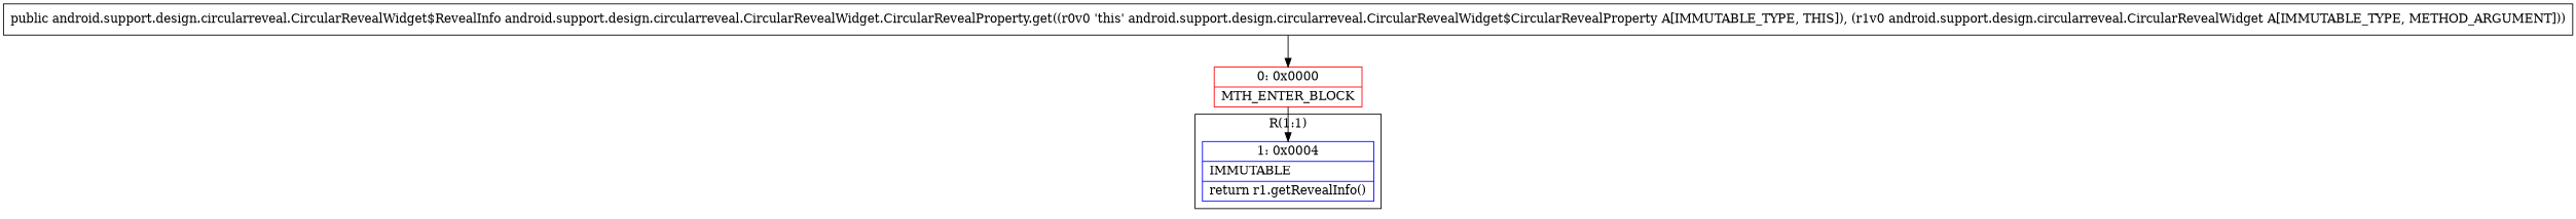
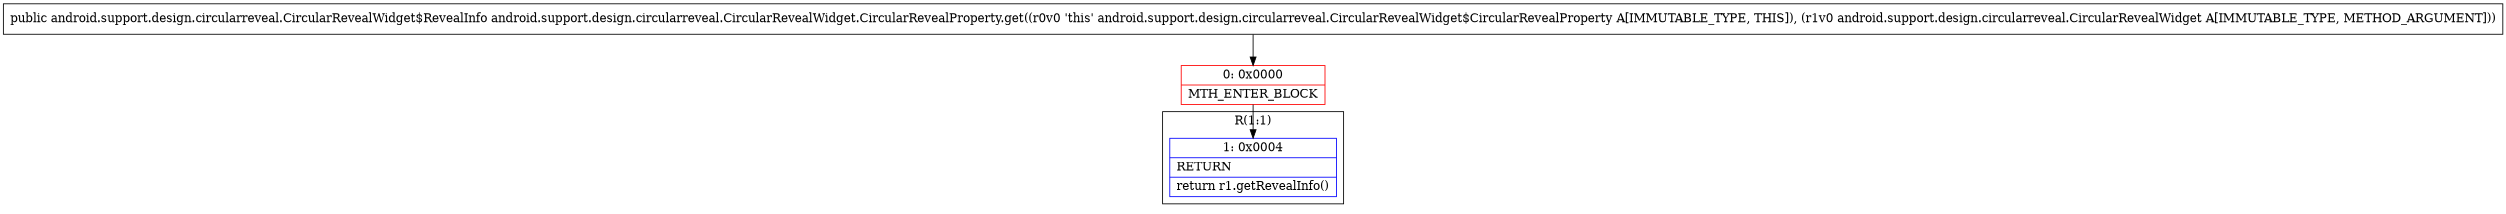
  digraph {
    node [shape=record]
-   n1 [color=blue label="{1\:\ 0x0004|IMMUTABLE\l|return r1.getRevealInfo()\l}"]
+   n1 [color=blue label="{1\:\ 0x0004|RETURN\l|return r1.getRevealInfo()\l}"]
    n2 [color=red label="{0\:\ 0x0000|MTH_ENTER_BLOCK\l}"]
    n3 [label="{public android.support.design.circularreveal.CircularRevealWidget$RevealInfo android.support.design.circularreveal.CircularRevealWidget.CircularRevealProperty.get((r0v0 'this' android.support.design.circularreveal.CircularRevealWidget$CircularRevealProperty A[IMMUTABLE_TYPE, THIS]), (r1v0 android.support.design.circularreveal.CircularRevealWidget A[IMMUTABLE_TYPE, METHOD_ARGUMENT])) }"]
    subgraph cluster_1 {
      label="R(1:1)"
      n1
    }
    n2 -> n1
    n3 -> n2
  }
